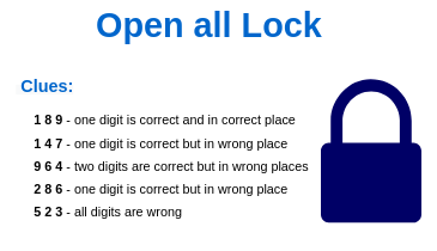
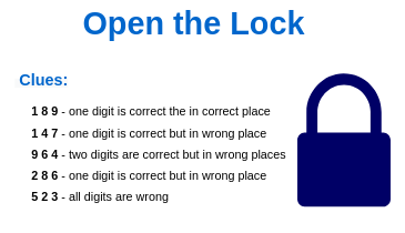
  <mxCell id="0" />
  <mxCell id="1" parent="0" />
- <mxCell id="2" value="&lt;font style=&quot;font-size: 48px&quot;&gt;&lt;b&gt;&lt;font color=&quot;#0066cc&quot;&gt;Open all Lock&lt;/font&gt;&lt;br&gt;&lt;/b&gt;&lt;/font&gt;" style="text;html=1;resizable=0;autosize=1;align=center;verticalAlign=middle;points=[];fillColor=none;strokeColor=none;rounded=0;" vertex="1" parent="1"><mxGeometry x="115" y="20" width="350" height="30" as="geometry" /></mxCell>
- <mxCell id="3" value="&lt;p style=&quot;box-sizing: border-box ; margin: 0px 0px 8px ; padding: 0px ; min-height: 24px ; font-size: 18px ; line-height: 24px ; font-family: &amp;#34;proximanova&amp;#34; , &amp;#34;helvetica&amp;#34; , &amp;#34;arial&amp;#34; , sans-serif ; background-color: rgb(255 , 255 , 255)&quot;&gt;&lt;b&gt;1 8 9&lt;/b&gt; - one digit is correct and in correct place&lt;/p&gt;&lt;p style=&quot;box-sizing: border-box ; margin: 0px 0px 8px ; padding: 0px ; min-height: 24px ; font-size: 18px ; line-height: 24px ; font-family: &amp;#34;proximanova&amp;#34; , &amp;#34;helvetica&amp;#34; , &amp;#34;arial&amp;#34; , sans-serif ; background-color: rgb(255 , 255 , 255)&quot;&gt;&lt;b&gt;1 4 7&lt;/b&gt; - one digit is correct&amp;nbsp;but in wrong place&lt;/p&gt;&lt;p style=&quot;box-sizing: border-box ; margin: 0px 0px 8px ; padding: 0px ; min-height: 24px ; font-size: 18px ; line-height: 24px ; font-family: &amp;#34;proximanova&amp;#34; , &amp;#34;helvetica&amp;#34; , &amp;#34;arial&amp;#34; , sans-serif ; background-color: rgb(255 , 255 , 255)&quot;&gt;&lt;b&gt;9 6 4&lt;/b&gt; - two digits are correct but in wrong places&lt;/p&gt;&lt;p style=&quot;box-sizing: border-box ; margin: 0px 0px 8px ; padding: 0px ; min-height: 24px ; font-size: 18px ; line-height: 24px ; font-family: &amp;#34;proximanova&amp;#34; , &amp;#34;helvetica&amp;#34; , &amp;#34;arial&amp;#34; , sans-serif ; background-color: rgb(255 , 255 , 255)&quot;&gt;&lt;b&gt;2 8 6&lt;/b&gt; - one digit is correct but in wrong place&lt;br&gt;&lt;/p&gt;&lt;p style=&quot;box-sizing: border-box ; margin: 0px 0px 8px ; padding: 0px ; min-height: 24px ; font-size: 18px ; line-height: 24px ; font-family: &amp;#34;proximanova&amp;#34; , &amp;#34;helvetica&amp;#34; , &amp;#34;arial&amp;#34; , sans-serif ; background-color: rgb(255 , 255 , 255)&quot;&gt;&lt;b&gt;5 2 3&lt;/b&gt; - all digits are wrong&lt;/p&gt;" style="text;html=1;resizable=0;autosize=1;align=left;verticalAlign=middle;points=[];fillColor=none;strokeColor=none;rounded=0;" vertex="1" parent="1"><mxGeometry x="45" y="150" width="400" height="170" as="geometry" /></mxCell>
+ <mxCell id="2" value="&lt;font style=&quot;font-size: 48px&quot;&gt;&lt;b&gt;&lt;font color=&quot;#0066cc&quot;&gt;Open the Lock&lt;/font&gt;&lt;br&gt;&lt;/b&gt;&lt;/font&gt;" style="text;html=1;resizable=0;autosize=1;align=center;verticalAlign=middle;points=[];fillColor=none;strokeColor=none;rounded=0;" vertex="1" parent="1"><mxGeometry x="115" y="20" width="350" height="30" as="geometry" /></mxCell>
+ <mxCell id="3" value="&lt;p style=&quot;box-sizing: border-box ; margin: 0px 0px 8px ; padding: 0px ; min-height: 24px ; font-size: 18px ; line-height: 24px ; font-family: &amp;#34;proximanova&amp;#34; , &amp;#34;helvetica&amp;#34; , &amp;#34;arial&amp;#34; , sans-serif ; background-color: rgb(255 , 255 , 255)&quot;&gt;&lt;b&gt;1 8 9&lt;/b&gt; - one digit is correct the in correct place&lt;/p&gt;&lt;p style=&quot;box-sizing: border-box ; margin: 0px 0px 8px ; padding: 0px ; min-height: 24px ; font-size: 18px ; line-height: 24px ; font-family: &amp;#34;proximanova&amp;#34; , &amp;#34;helvetica&amp;#34; , &amp;#34;arial&amp;#34; , sans-serif ; background-color: rgb(255 , 255 , 255)&quot;&gt;&lt;b&gt;1 4 7&lt;/b&gt; - one digit is correct&amp;nbsp;but in wrong place&lt;/p&gt;&lt;p style=&quot;box-sizing: border-box ; margin: 0px 0px 8px ; padding: 0px ; min-height: 24px ; font-size: 18px ; line-height: 24px ; font-family: &amp;#34;proximanova&amp;#34; , &amp;#34;helvetica&amp;#34; , &amp;#34;arial&amp;#34; , sans-serif ; background-color: rgb(255 , 255 , 255)&quot;&gt;&lt;b&gt;9 6 4&lt;/b&gt; - two digits are correct but in wrong places&lt;/p&gt;&lt;p style=&quot;box-sizing: border-box ; margin: 0px 0px 8px ; padding: 0px ; min-height: 24px ; font-size: 18px ; line-height: 24px ; font-family: &amp;#34;proximanova&amp;#34; , &amp;#34;helvetica&amp;#34; , &amp;#34;arial&amp;#34; , sans-serif ; background-color: rgb(255 , 255 , 255)&quot;&gt;&lt;b&gt;2 8 6&lt;/b&gt; - one digit is correct but in wrong place&lt;br&gt;&lt;/p&gt;&lt;p style=&quot;box-sizing: border-box ; margin: 0px 0px 8px ; padding: 0px ; min-height: 24px ; font-size: 18px ; line-height: 24px ; font-family: &amp;#34;proximanova&amp;#34; , &amp;#34;helvetica&amp;#34; , &amp;#34;arial&amp;#34; , sans-serif ; background-color: rgb(255 , 255 , 255)&quot;&gt;&lt;b&gt;5 2 3&lt;/b&gt; - all digits are wrong&lt;/p&gt;" style="text;html=1;resizable=0;autosize=1;align=left;verticalAlign=middle;points=[];fillColor=none;strokeColor=none;rounded=0;" vertex="1" parent="1"><mxGeometry x="45" y="150" width="400" height="170" as="geometry" /></mxCell>
  <mxCell id="4" value="&lt;b style=&quot;color: rgb(0 , 0 , 0) ; font-family: &amp;#34;helvetica&amp;#34; ; font-style: normal ; letter-spacing: normal ; text-align: center ; text-indent: 0px ; text-transform: none ; word-spacing: 0px ; background-color: rgb(248 , 249 , 250)&quot;&gt;&lt;font color=&quot;#0066cc&quot; style=&quot;font-size: 24px&quot;&gt;&amp;nbsp;Clues:&lt;/font&gt;&lt;/b&gt;" style="text;whiteSpace=wrap;html=1;" vertex="1" parent="1"><mxGeometry x="20" y="100" width="370" height="40" as="geometry" /></mxCell>
  <mxCell id="5" value="" style="group;fillColor=#ffffff;" vertex="1" connectable="0" parent="1"><mxGeometry x="446" y="110" width="140" height="218" as="geometry" /></mxCell>
  <mxCell id="6" value="" style="pointerEvents=1;shadow=0;dashed=0;html=1;strokeColor=none;labelPosition=center;verticalLabelPosition=bottom;verticalAlign=top;outlineConnect=0;align=center;shape=mxgraph.office.security.lock_protected;fillColor=#000066;" vertex="1" parent="5"><mxGeometry width="140" height="200" as="geometry" /></mxCell>
  <mxCell id="7" value="" style="shape=image;html=1;verticalAlign=top;verticalLabelPosition=bottom;labelBackgroundColor=#ffffff;imageAspect=0;aspect=fixed;image=https://cdn0.iconfinder.com/data/icons/security-double-colour-blue-black-vol-3/52/password__key__security__protection-128.png;align=left;" vertex="1" parent="5"><mxGeometry x="6.154" y="83" width="128" height="128" as="geometry" /></mxCell>
